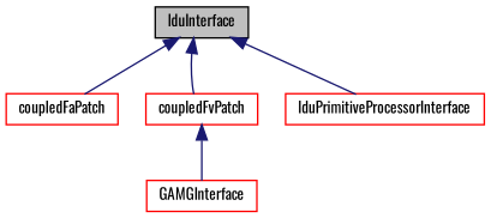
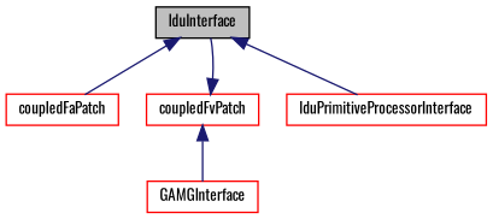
  digraph {
    fontname=Oswald
    node [color=red fontname=Oswald fontsize=10 shape=record]
    edge [color=midnightblue dir=back fontname=Oswald fontsize=10 labelfontname=Helvetica labelfontsize=10 style=solid]
    n1 [color=black fillcolor=grey75 fontcolor=black height=0.2 label=lduInterface style=filled width=0.4]
    n2 [height=0.2 label=coupledFaPatch width=0.4]
    n3 [height=0.2 label=coupledFvPatch width=0.4]
    n4 [height=0.2 label=lduPrimitiveProcessorInterface width=0.4]
    n5 [height=0.2 label=GAMGInterface width=0.4]
    n1 -> n2
-   n1 -> n3
+   n3 -> n1
    n1 -> n4
    n3 -> n5
  }
